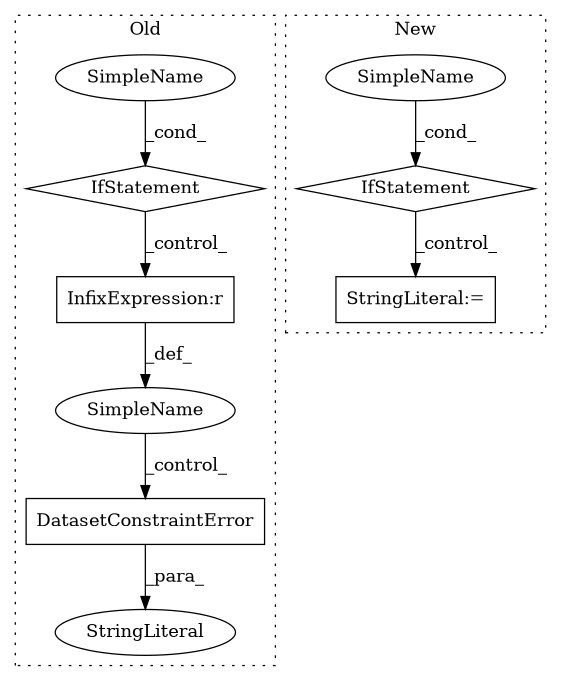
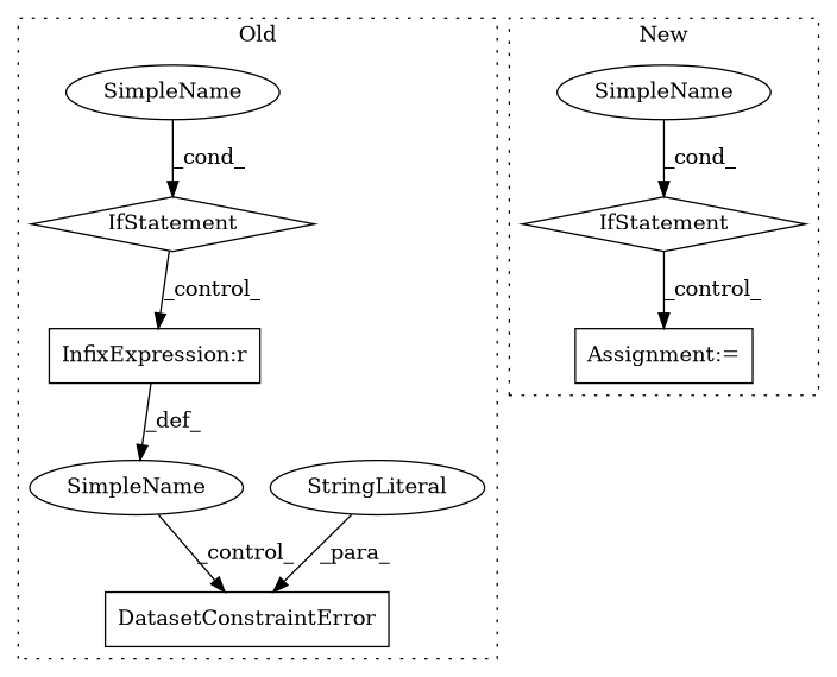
  digraph {
    node [a=42 shape=ellipse]
    n1 [a=32 l="23,1" label=DatasetConstraintError s="1352,1451" shape=box]
    n2 [a=45 l=24 label=StringLiteral s=1375]
    n3 [label=SimpleName]
    n4 [label=SimpleName]
    n5 [a=27 l=4 label="InfixExpression:r" s=1090 shape=box]
    n6 [a=25 l="4,2" label=IfStatement s="869,917" shape=diamond]
    n7 [a=25 l="4,2" label=IfStatement s="1089,1128" shape=diamond]
    n8 [label=SimpleName]
-   n9 [a=7 l=1 label="StringLiteral:=" s=1427 shape=box]
+   n9 [a=7 l=1 label="Assignment:=" s=1427 shape=box]
    subgraph cluster_1 {
      label=Old
      style=dotted
      n1
      n2
      n3
      n4
      n5
      n6
    }
    subgraph cluster_2 {
      label=New
      style=dotted
      n7
      n8
      n9
    }
-   n1 -> n2 [label=_para_]
+   n2 -> n1 [label=_para_]
    n3 -> n6 [label=_cond_]
    n4 -> n1 [label=_control_]
    n5 -> n4 [label=_def_]
    n6 -> n5 [label=_control_]
    n7 -> n9 [label=_control_]
    n8 -> n7 [label=_cond_]
  }
